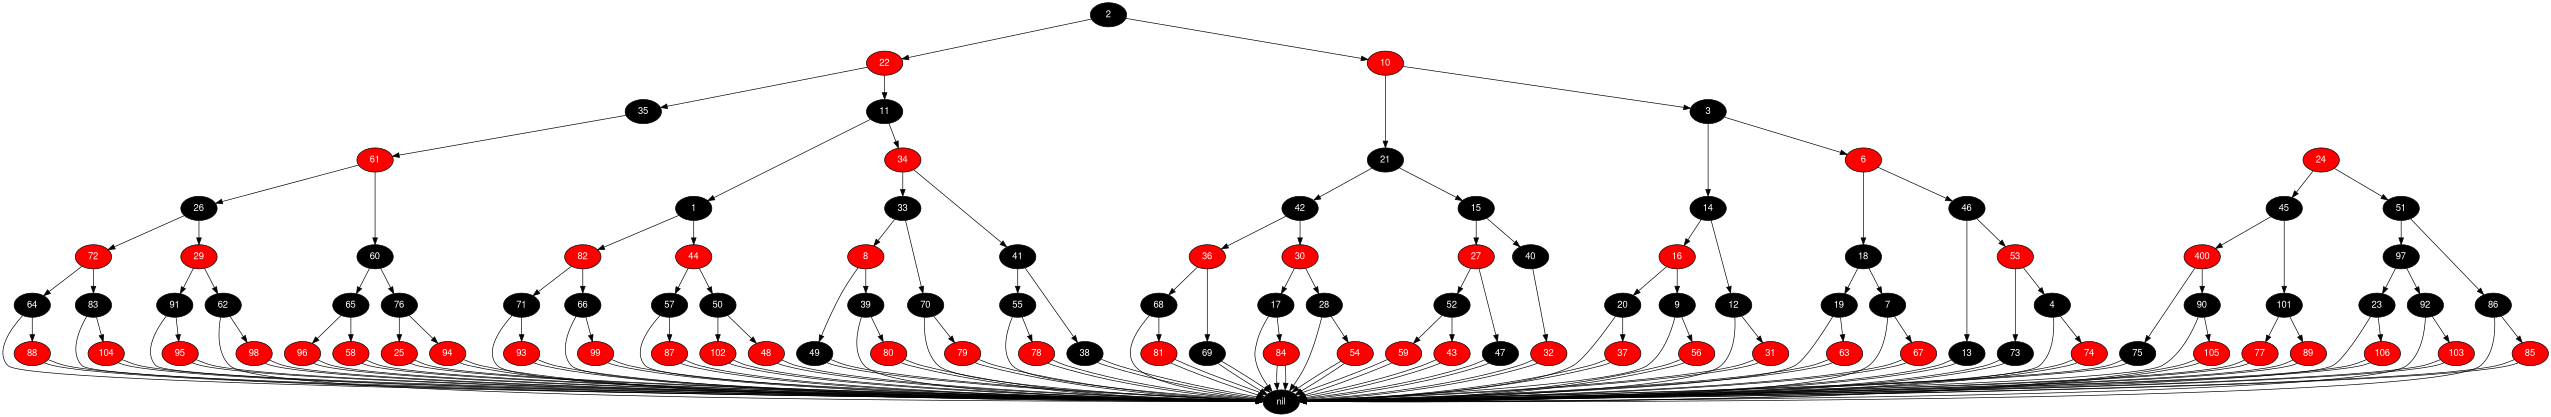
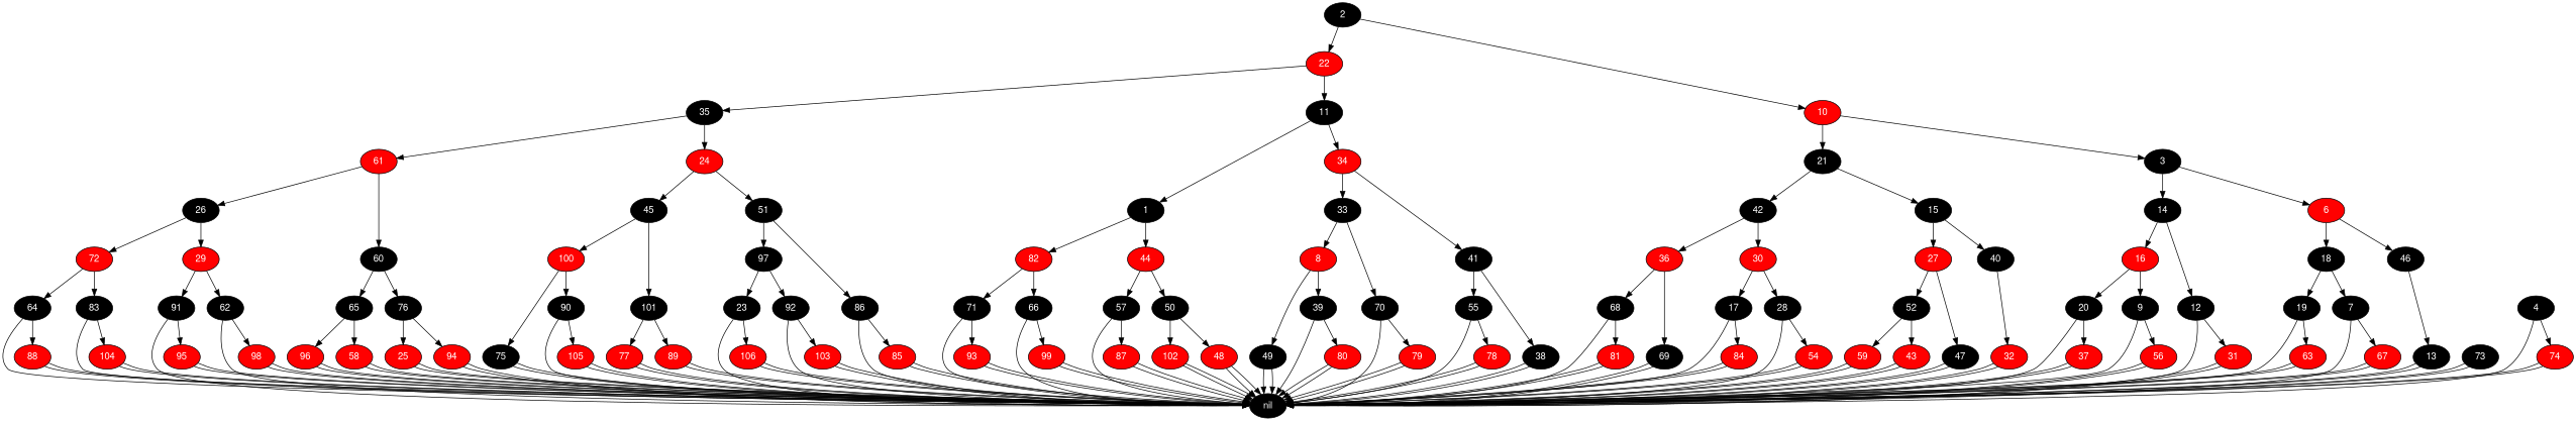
  digraph {
    node [fillcolor=" black" fontcolor=" white" fontname="Helvetica,Arial,sans-serif" style=filled]
    edge [color=black fontname="Helvetica,Arial,sans-serif"]
    nil
    2
    22 [fillcolor=" red"]
    35
    61 [fillcolor=" red"]
    26
    72 [fillcolor=" red"]
    64
    88 [fillcolor=" red"]
    83
    104 [fillcolor=" red"]
    29 [fillcolor=" red"]
    91
    95 [fillcolor=" red"]
    62
    98 [fillcolor=" red"]
    60
    65
    96 [fillcolor=" red"]
    58 [fillcolor=" red"]
    76
    25 [fillcolor=" red"]
    94 [fillcolor=" red"]
    24 [fillcolor=" red"]
    45
-   100 [fillcolor=" red" label=400]
+   100 [fillcolor=" red"]
    75
    90
    105 [fillcolor=" red"]
    101
    77 [fillcolor=" red"]
    89 [fillcolor=" red"]
    51
    97 [fillcolor=black]
    23
    106 [fillcolor=" red"]
    92
    103 [fillcolor=" red"]
    86
    85 [fillcolor=" red"]
    11
    1
    82 [fillcolor=" red"]
    71
    93 [fillcolor=" red"]
    66
    99 [fillcolor=" red"]
    44 [fillcolor=" red"]
    57
    87 [fillcolor=" red"]
    50
    102 [fillcolor=" red"]
    48 [fillcolor=" red"]
    34 [fillcolor=" red"]
    33
    8 [fillcolor=" red"]
    49
    39
    80 [fillcolor=" red"]
    70
    79 [fillcolor=" red"]
    41
    55
    78 [fillcolor=" red"]
    38
    10 [fillcolor=" red"]
    21
    42
    36 [fillcolor=" red"]
    68
    81 [fillcolor=" red"]
    69
    30 [fillcolor=" red"]
    17
    84 [fillcolor=" red"]
    28
    54 [fillcolor=" red"]
    15
    27 [fillcolor=" red"]
    52
    59 [fillcolor=" red"]
    43 [fillcolor=" red"]
    47
    40
    32 [fillcolor=" red"]
    3
    14
    16 [fillcolor=" red"]
    20
    37 [fillcolor=" red"]
    9
    56 [fillcolor=" red"]
    12
    31 [fillcolor=" red"]
    6 [fillcolor=" red"]
    18
    19
    63 [fillcolor=" red"]
    7
    67 [fillcolor=" red"]
    46
    13
-   53 [fillcolor=" red"]
    73
    4
    74 [fillcolor=" red"]
    subgraph sub_1 {
      nil
      2
      22
      35
      61
      26
      72
      64
      88
      83
      104
      29
      91
      95
      62
      98
      60
      65
      96
      58
      76
      25
      94
      24
      45
      100
      75
      90
      105
      101
      77
      89
      51
      97
      23
      106
      92
      103
      86
      85
      11
      1
      82
      71
      93
      66
      99
      44
      57
      87
      50
      102
      48
      34
      33
      8
      49
      39
      80
      70
      79
      41
      55
      78
      38
      10
      21
      42
      36
      68
      81
      69
      30
      17
      84
      28
      54
      15
      27
      52
      59
      43
      47
      40
      32
      3
      14
      16
      20
      37
      9
      56
      12
      31
      6
      18
      19
      63
      7
      67
      46
      13
-     53
      73
      4
      74
    }
    2 -> 22
    2 -> 10
    22 -> 35
    22 -> 11
    35 -> 61
+   35 -> 24
    61 -> 26
    61 -> 60
    26 -> 72
    26 -> 29
    72 -> 64
    72 -> 83
    64 -> nil
    64 -> 88
    88 -> nil
    88 -> nil
    83 -> nil
    83 -> 104
    104 -> nil
    104 -> nil
    29 -> 91
    29 -> 62
    91 -> nil
    91 -> 95
    95 -> nil
    95 -> nil
    62 -> nil
    62 -> 98
    98 -> nil
    98 -> nil
    60 -> 65
    60 -> 76
    65 -> 96
    65 -> 58
    96 -> nil
    96 -> nil
    58 -> nil
    58 -> nil
    76 -> 25
    76 -> 94
    25 -> nil
    25 -> nil
    94 -> nil
    94 -> nil
    24 -> 45
    24 -> 51
    45 -> 100
    45 -> 101
    100 -> 75
    100 -> 90
    75 -> nil
    75 -> nil
    90 -> nil
    90 -> 105
    105 -> nil
    105 -> nil
    101 -> 77
    101 -> 89
    77 -> nil
    77 -> nil
    89 -> nil
    89 -> nil
    51 -> 97
    51 -> 86
    97 -> 23
    97 -> 92
    23 -> nil
    23 -> 106
    106 -> nil
    106 -> nil
    92 -> nil
    92 -> 103
    103 -> nil
    103 -> nil
    86 -> nil
    86 -> 85
    85 -> nil
    85 -> nil
    11 -> 1
    11 -> 34
    1 -> 82
    1 -> 44
    82 -> 71
    82 -> 66
    71 -> nil
    71 -> 93
    93 -> nil
    93 -> nil
    66 -> nil
    66 -> 99
    99 -> nil
    99 -> nil
    44 -> 57
    44 -> 50
    57 -> nil
    57 -> 87
    87 -> nil
    87 -> nil
    50 -> 102
    50 -> 48
    102 -> nil
    102 -> nil
    48 -> nil
    48 -> nil
    34 -> 33
    34 -> 41
    33 -> 8
    33 -> 70
    8 -> 49
    8 -> 39
    49 -> nil
    49 -> nil
    39 -> nil
    39 -> 80
    80 -> nil
    80 -> nil
    70 -> nil
    70 -> 79
    79 -> nil
    79 -> nil
    41 -> 55
    41 -> 38
    55 -> nil
    55 -> 78
    78 -> nil
    78 -> nil
    38 -> nil
    38 -> nil
    10 -> 21
    10 -> 3
    21 -> 42
    21 -> 15
    42 -> 36
    42 -> 30
    36 -> 68
    36 -> 69
    68 -> nil
    68 -> 81
    81 -> nil
    81 -> nil
    69 -> nil
    69 -> nil
    30 -> 17
    30 -> 28
    17 -> nil
    17 -> 84
    84 -> nil
    84 -> nil
    28 -> nil
    28 -> 54
    54 -> nil
    54 -> nil
    15 -> 27
    15 -> 40
    27 -> 52
    27 -> 47
    52 -> 59
    52 -> 43
    59 -> nil
    59 -> nil
    43 -> nil
    43 -> nil
    47 -> nil
    47 -> nil
    40 -> 32
    32 -> nil
    32 -> nil
    3 -> 14
    3 -> 6
    14 -> 16
    14 -> 12
    16 -> 20
    16 -> 9
    20 -> nil
    20 -> 37
    37 -> nil
    37 -> nil
    9 -> nil
    9 -> 56
    56 -> nil
    56 -> nil
    12 -> nil
    12 -> 31
    31 -> nil
    31 -> nil
    6 -> 18
    6 -> 46
    18 -> 19
    18 -> 7
    19 -> nil
    19 -> 63
    63 -> nil
    63 -> nil
    7 -> nil
    7 -> 67
    67 -> nil
    67 -> nil
    46 -> 13
-   46 -> 53
    13 -> nil
    13 -> nil
-   53 -> 73
-   53 -> 4
    73 -> nil
    73 -> nil
    4 -> nil
    4 -> 74
    74 -> nil
    74 -> nil
  }
